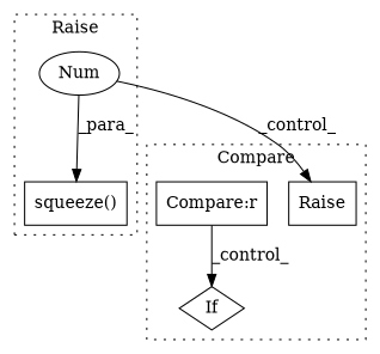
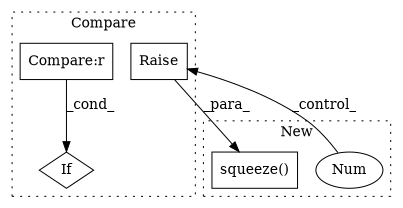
  digraph {
    node [shape=box]
    n1 [a=91 l=6 label=Raise s=7204]
    n2 [a=96 l=3 label=If s=7146 shape=diamond]
    n3 [a=40 l=45 label="Compare:r" s=7149]
    n4 [a=75 l="15,1" label="squeeze()" s="7150,7166"]
    n5 [a=76 l=1 label=Num s=7165 shape=ellipse]
    subgraph cluster_1 {
      label=Compare
      style=dotted
      n1
      n2
      n3
    }
    subgraph cluster_2 {
-     label=Raise
+     label=New
      style=dotted
      n4
      n5
    }
-   n3 -> n2 [label=_control_]
+   n3 -> n2 [label=_cond_]
    n5 -> n1 [label=_control_]
-   n5 -> n4 [label=_para_]
+   n1 -> n4 [label=_para_]
  }
